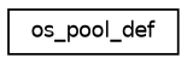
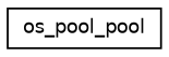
  digraph {
    rankdir=LR
-   n1 [color=black fillcolor=white fontname=Helvetica fontsize=10 height=0.2 label=os_pool_def shape=record style=filled width=0.4]
+   n1 [color=black fillcolor=white fontname=Helvetica fontsize=10 height=0.2 label=os_pool_pool shape=record style=filled width=0.4]
  }
